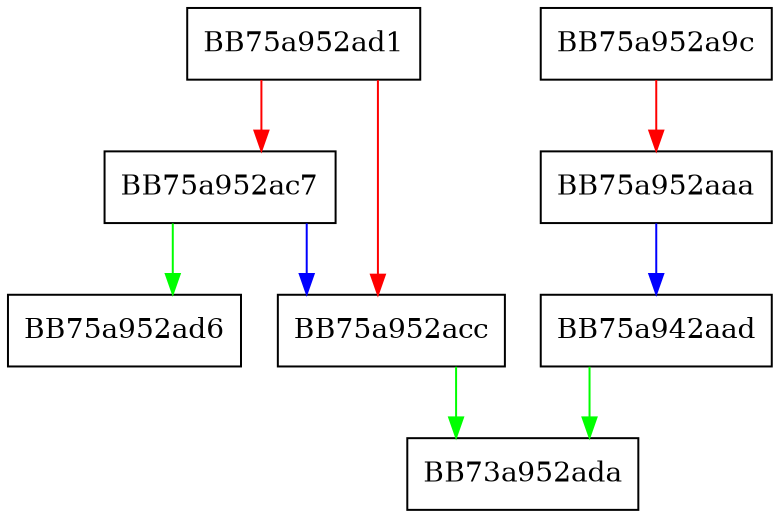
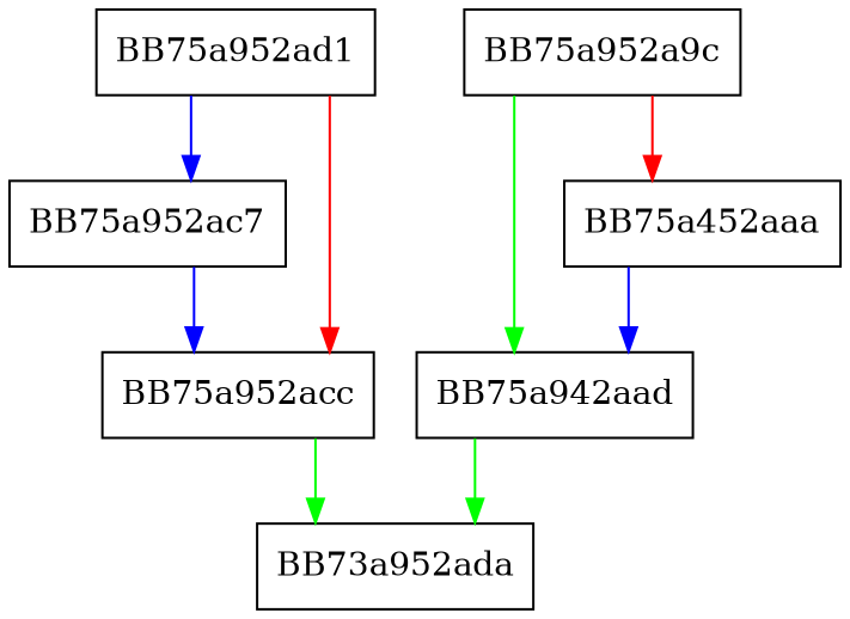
  digraph {
    splines=ortho
    node [shape=box]
    edge [color=green]
    n1 [label=BB75a942aad]
    BB75a952a9c
-   BB75a952aaa
+   BB75a952aaa [label=BB75a452aaa]
    n4 [label=BB73a952ada]
    BB75a952ac7
-   BB75a952ad6
    BB75a952acc
    BB75a952ad1
    n1 -> n4
+   BB75a952a9c -> n1
    BB75a952a9c -> BB75a952aaa [color=red]
    BB75a952aaa -> n1 [color=blue]
-   BB75a952ac7 -> BB75a952ad6
    BB75a952ac7 -> BB75a952acc [color=blue]
    BB75a952acc -> n4
-   BB75a952ad1 -> BB75a952ac7 [color=red]
+   BB75a952ad1 -> BB75a952ac7 [color=blue]
    BB75a952ad1 -> BB75a952acc [color=red]
  }
